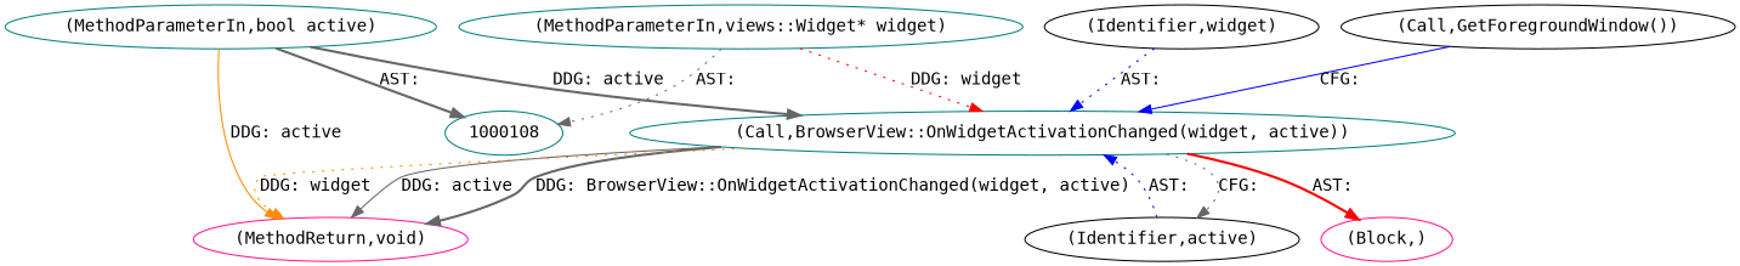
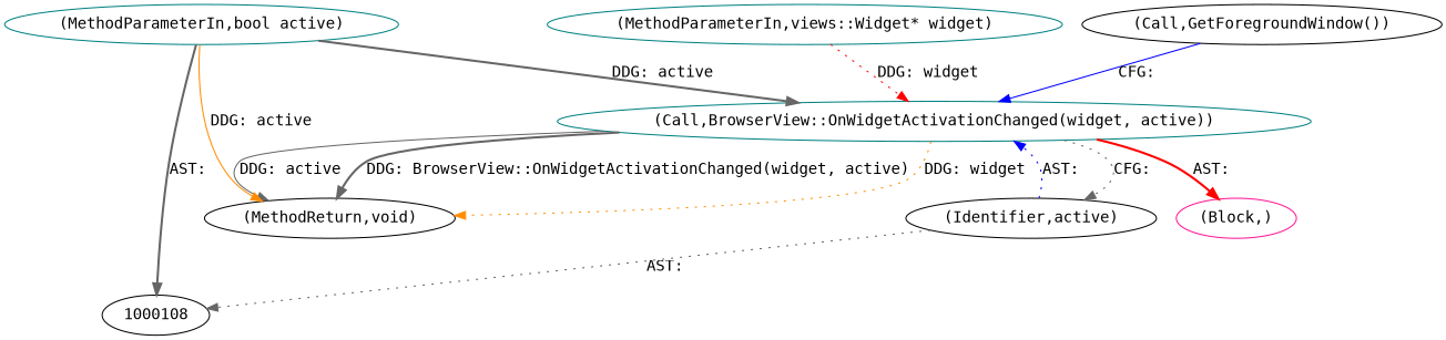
  digraph {
    fontname="DejaVu Sans Mono"
    node [color=teal fontname="DejaVu Sans Mono"]
    edge [color=gray40 fontname="DejaVu Sans Mono" style=dotted]
    n1 [label="(Call,BrowserView::OnWidgetActivationChanged(widget, active))"]
    n2 [color=deeppink label="(Block,)"]
    n3 [color=black label="(Identifier,active)"]
-   n4 [color=deeppink label="(MethodReturn,void)"]
+   n4 [color=black label="(MethodReturn,void)"]
    n5 [label="(MethodParameterIn,views::Widget* widget)"]
-   1000108
+   1000108 [color=black]
    n7 [label="(MethodParameterIn,bool active)"]
    n8 [color=black label="(Call,GetForegroundWindow())"]
-   n9 [color=black label="(Identifier,widget)"]
    n1 -> n2 [color=red label="AST: " style=bold]
    n1 -> n3 [label="CFG: "]
    n1 -> n4 [label="DDG: active" style=solid]
    n1 -> n4 [label="DDG: BrowserView::OnWidgetActivationChanged(widget, active)" style=bold]
    n1 -> n4 [color=darkorange label="DDG: widget"]
    n3 -> n1 [color=blue label="AST: "]
    n5 -> n1 [color=red label="DDG: widget"]
-   n5 -> 1000108 [label="AST: "]
+   n3 -> 1000108 [label="AST: "]
    n7 -> n1 [label="DDG: active" style=bold]
    n7 -> n4 [color=darkorange label="DDG: active" style=solid]
    n7 -> 1000108 [label="AST: " style=bold]
    n8 -> n1 [color=blue label="CFG: " style=solid]
-   n9 -> n1 [color=blue label="AST: "]
  }
